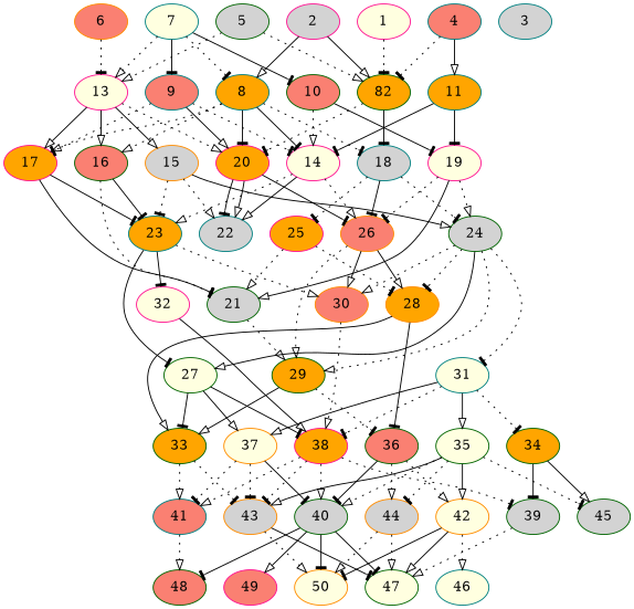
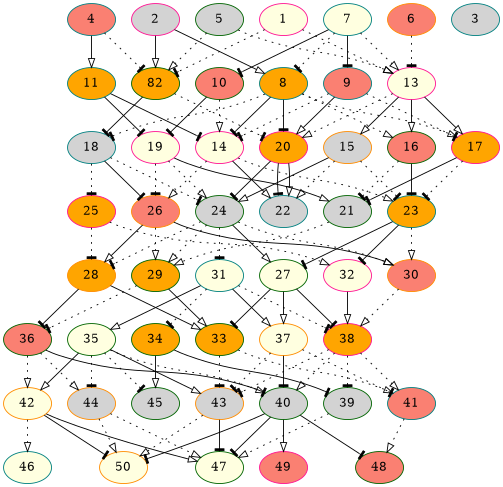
  digraph {
    node [alpha=0.19 color=darkgreen fillcolor=lightyellow style=filled]
    edge [arrowhead=onormal style=dotted]
    1 [color=deeppink expect_size=46821376]
    n2 [alpha=0.07 expect_size=47980544 fillcolor=orange label=82]
    13 [alpha=0.13 color=deeppink expect_size=45288448]
    18 [alpha=0.18 color=teal expect_size=32193536 fillcolor=lightgrey]
    20 [alpha=0.17 color=deeppink expect_size=12454912 fillcolor=orange]
    16 [alpha=0.16 expect_size=17739776 fillcolor=salmon]
    17 [alpha=0.18 color=deeppink expect_size=32849920 fillcolor=orange]
    15 [alpha=0.01 color=darkorange expect_size=47725568 fillcolor=lightgrey]
    26 [alpha=0.10 color=darkorange expect_size=32252928 fillcolor=salmon]
    24 [alpha=0.08 expect_size=43425792 fillcolor=lightgrey]
    25 [alpha=0.00 color=deeppink expect_size=30895104 fillcolor=orange]
    22 [color=teal expect_size=41799680 fillcolor=lightgrey]
    23 [alpha=0.18 color=teal expect_size=11700224 fillcolor=orange]
    21 [alpha=0.16 expect_size=45697024 fillcolor=lightgrey]
    2 [color=deeppink expect_size=15051776 fillcolor=lightgrey]
    8 [alpha=0.12 color=teal expect_size=13261824 fillcolor=orange]
    14 [alpha=0.15 color=deeppink expect_size=43499520]
    3 [color=teal expect_size=44140544 fillcolor=lightgrey]
    4 [alpha=0.02 color=teal expect_size=28286976 fillcolor=salmon]
    11 [alpha=0.18 color=teal expect_size=49483776 fillcolor=orange]
    19 [alpha=0.15 color=deeppink expect_size=13465600]
    5 [alpha=0.07 expect_size=12456960 fillcolor=lightgrey]
    6 [alpha=0.06 color=darkorange expect_size=46116864 fillcolor=salmon]
    7 [alpha=0.20 color=teal expect_size=22587392]
    9 [alpha=0.20 color=teal expect_size=20998144 fillcolor=salmon]
    10 [alpha=0.14 expect_size=21515264 fillcolor=salmon]
    27 [alpha=0.08 expect_size=23803904]
    30 [alpha=0.10 color=darkorange expect_size=51476480 fillcolor=salmon]
    32 [alpha=0.14 color=deeppink expect_size=32841728]
    29 [alpha=0.15 expect_size=15878144 fillcolor=orange]
    28 [alpha=0.08 color=darkorange expect_size=20224000 fillcolor=orange]
    31 [alpha=0.03 color=teal expect_size=43271168]
    33 [alpha=0.02 expect_size=29999104 fillcolor=orange]
    37 [alpha=0.15 color=darkorange expect_size=23651328]
    38 [alpha=0.06 color=deeppink expect_size=41473024 fillcolor=orange]
    36 [alpha=0.16 expect_size=46420992 fillcolor=salmon]
    34 [alpha=0.06 expect_size=26454016 fillcolor=orange]
    35 [alpha=0.08 expect_size=45251584]
    41 [alpha=0.11 color=teal expect_size=25474048 fillcolor=salmon]
    43 [alpha=0.14 color=darkorange expect_size=16391168 fillcolor=lightgrey]
    40 [alpha=0.17 expect_size=49963008 fillcolor=lightgrey]
    42 [alpha=0.01 color=darkorange expect_size=31494144]
    44 [alpha=0.02 color=darkorange expect_size=20209664 fillcolor=lightgrey]
    39 [alpha=0.20 expect_size=13534208 fillcolor=lightgrey]
    45 [alpha=0.02 expect_size=34022400 fillcolor=lightgrey]
    48 [alpha=0.17 expect_size=30743552 fillcolor=salmon]
    47 [alpha=0.12 expect_size=42829824]
    50 [alpha=0.17 color=darkorange expect_size=43090944]
    49 [alpha=0.07 color=deeppink expect_size=43817984 fillcolor=salmon]
    46 [alpha=0.13 color=teal expect_size=5939200]
    1 -> n2 [arrowhead=tee]
+   1 -> 13
    n2 -> 18 [arrowhead=tee style=solid]
    n2 -> 20 [arrowhead=tee]
    13 -> 20
    13 -> 16 [style=solid]
    13 -> 17 [style=solid]
    13 -> 15 [style=solid]
    18 -> 26 [arrowhead=tee style=solid]
    18 -> 24 [arrowhead=tee]
    18 -> 25 [arrowhead=tee]
-   20 -> 26 [arrowhead=tee style=solid]
+   20 -> 24 [arrowhead=tee style=solid]
    20 -> 22 [arrowhead=tee style=solid]
    20 -> 22 [style=solid]
    16 -> 23 [arrowhead=tee style=solid]
    16 -> 21 [arrowhead=tee]
-   17 -> 23 [arrowhead=tee style=solid]
+   17 -> 23 [arrowhead=tee]
    17 -> 21 [arrowhead=tee style=solid]
    15 -> 24 [style=solid]
    15 -> 22
    15 -> 23 [arrowhead=tee]
    26 -> 30 [style=solid]
    26 -> 29
    26 -> 28 [style=solid]
    24 -> 27 [style=solid]
    24 -> 30
    24 -> 29
    24 -> 28 [arrowhead=tee]
    24 -> 31 [arrowhead=tee]
-   25 -> 21
+   25 -> 32
    25 -> 28 [arrowhead=tee]
    23 -> 27 [arrowhead=tee style=solid]
    23 -> 30
    23 -> 32 [arrowhead=tee style=solid]
    21 -> 29
    2 -> n2 [style=solid]
    2 -> 8 [style=solid]
    8 -> 18 [arrowhead=tee]
    8 -> 20 [arrowhead=tee style=solid]
    8 -> 16
    8 -> 17
    8 -> 14 [arrowhead=tee style=solid]
    14 -> 26
    14 -> 22 [style=solid]
    14 -> 23
    4 -> n2 [arrowhead=tee]
    4 -> 11 [style=solid]
    11 -> 14 [arrowhead=tee style=solid]
    11 -> 19 [arrowhead=tee style=solid]
    19 -> 26 [arrowhead=tee]
    19 -> 24
    19 -> 21 [style=solid]
    5 -> n2
    5 -> 13
    6 -> 13 [arrowhead=tee]
    7 -> 13
    7 -> 8 [arrowhead=tee]
    7 -> 9 [arrowhead=tee style=solid]
    7 -> 10 [arrowhead=tee style=solid]
    9 -> 20 [style=solid]
    9 -> 17 [arrowhead=tee]
    9 -> 14 [arrowhead=tee]
    10 -> 14
    10 -> 19 [arrowhead=tee style=solid]
    27 -> 33 [arrowhead=tee style=solid]
    27 -> 37 [style=solid]
    27 -> 38 [arrowhead=tee style=solid]
    30 -> 38
    32 -> 38 [style=solid]
    29 -> 33 [style=solid]
    29 -> 36 [arrowhead=tee]
    28 -> 33 [style=solid]
    28 -> 36 [arrowhead=tee style=solid]
    31 -> 37 [style=solid]
    31 -> 38 [arrowhead=tee]
    31 -> 34 [arrowhead=tee]
    31 -> 35 [style=solid]
    33 -> 41
    33 -> 43 [arrowhead=tee]
    37 -> 41 [arrowhead=tee]
    37 -> 43 [arrowhead=tee]
    37 -> 40 [arrowhead=tee style=solid]
    38 -> 41
    38 -> 43 [arrowhead=tee]
    38 -> 40
    38 -> 39 [arrowhead=tee]
    36 -> 40 [arrowhead=tee style=solid]
    36 -> 42
    36 -> 44
    34 -> 39 [arrowhead=tee style=solid]
    34 -> 45 [style=solid]
    35 -> 43 [style=solid]
    35 -> 40
    35 -> 42 [style=solid]
    35 -> 44 [arrowhead=tee]
    35 -> 45 [arrowhead=tee]
    41 -> 48
    43 -> 47 [arrowhead=tee style=solid]
    43 -> 50
    40 -> 48 [arrowhead=tee style=solid]
    40 -> 47 [arrowhead=tee style=solid]
    40 -> 50 [arrowhead=tee style=solid]
    40 -> 49 [style=solid]
    42 -> 47 [style=solid]
    42 -> 50 [arrowhead=tee style=solid]
    42 -> 46
    44 -> 47
    44 -> 50
    39 -> 47
  }
